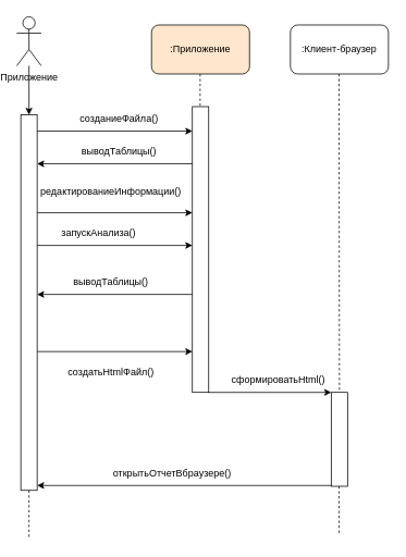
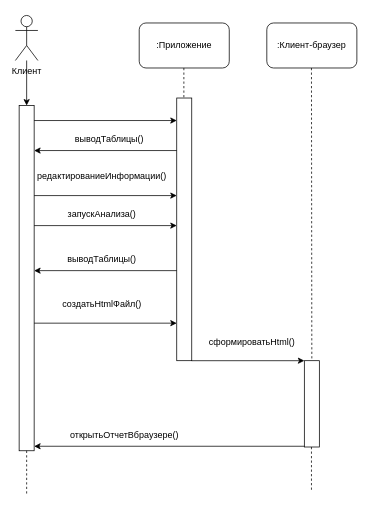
  <mxCell id="0" />
  <mxCell id="1" parent="0" />
- <mxCell id="2" value="&lt;div&gt;Приложение&lt;/div&gt;" style="shape=umlActor;verticalLabelPosition=bottom;verticalAlign=top;html=1;outlineConnect=0;" vertex="1" parent="1"><mxGeometry x="20" y="20" width="30" height="60" as="geometry" /></mxCell>
- <mxCell id="3" value=":Приложение" style="rounded=1;whiteSpace=wrap;html=1;fillColor=#ffe6cc;" vertex="1" parent="1"><mxGeometry x="185" y="30" width="120" height="60" as="geometry" /></mxCell>
+ <mxCell id="2" value="&lt;div&gt;Клиент&lt;/div&gt;" style="shape=umlActor;verticalLabelPosition=bottom;verticalAlign=top;html=1;outlineConnect=0;" vertex="1" parent="1"><mxGeometry x="20" y="20" width="30" height="60" as="geometry" /></mxCell>
+ <mxCell id="3" value=":Приложение" style="rounded=1;whiteSpace=wrap;html=1;" vertex="1" parent="1"><mxGeometry x="185" y="30" width="120" height="60" as="geometry" /></mxCell>
  <mxCell id="4" value=":Клиент-браузер" style="rounded=1;whiteSpace=wrap;html=1;" vertex="1" parent="1"><mxGeometry x="355" y="30" width="120" height="60" as="geometry" /></mxCell>
  <mxCell id="5" style="edgeStyle=orthogonalEdgeStyle;rounded=0;orthogonalLoop=1;jettySize=auto;html=1;" edge="1" parent="1"><mxGeometry relative="1" as="geometry"><mxPoint x="35" y="140" as="targetPoint" /><mxPoint x="35" y="80" as="sourcePoint" /></mxGeometry></mxCell>
  <mxCell id="6" value="" style="html=1;points=[];perimeter=orthogonalPerimeter;outlineConnect=0;targetShapes=umlLifeline;portConstraint=eastwest;newEdgeStyle={&quot;edgeStyle&quot;:&quot;elbowEdgeStyle&quot;,&quot;elbow&quot;:&quot;vertical&quot;,&quot;curved&quot;:0,&quot;rounded&quot;:0};" vertex="1" parent="1"><mxGeometry x="25" y="140" width="20" height="460" as="geometry" /></mxCell>
  <mxCell id="7" style="edgeStyle=orthogonalEdgeStyle;rounded=0;orthogonalLoop=1;jettySize=auto;html=1;endArrow=none;endFill=0;dashed=1;" edge="1" parent="1"><mxGeometry relative="1" as="geometry"><mxPoint x="244.5" y="150" as="targetPoint" /><mxPoint x="244.5" y="90" as="sourcePoint" /></mxGeometry></mxCell>
  <mxCell id="8" value="" style="html=1;points=[];perimeter=orthogonalPerimeter;outlineConnect=0;targetShapes=umlLifeline;portConstraint=eastwest;newEdgeStyle={&quot;edgeStyle&quot;:&quot;elbowEdgeStyle&quot;,&quot;elbow&quot;:&quot;vertical&quot;,&quot;curved&quot;:0,&quot;rounded&quot;:0};" vertex="1" parent="1"><mxGeometry x="235" y="130" width="20" height="350" as="geometry" /></mxCell>
  <mxCell id="9" value="" style="endArrow=classic;html=1;rounded=0;" edge="1" parent="1"><mxGeometry width="50" height="50" relative="1" as="geometry"><mxPoint x="45" y="160" as="sourcePoint" /><mxPoint x="235" y="160" as="targetPoint" /></mxGeometry></mxCell>
- <mxCell id="10" value="созданиеФайла()" style="text;html=1;align=center;verticalAlign=middle;resizable=0;points=[];autosize=1;strokeColor=none;fillColor=none;" vertex="1" parent="1"><mxGeometry x="85" y="130" width="120" height="30" as="geometry" /></mxCell>
  <mxCell id="11" value="" style="endArrow=classic;html=1;rounded=0;" edge="1" parent="1"><mxGeometry width="50" height="50" relative="1" as="geometry"><mxPoint x="235" y="200" as="sourcePoint" /><mxPoint x="45" y="200" as="targetPoint" /></mxGeometry></mxCell>
  <mxCell id="12" value="выводТаблицы()" style="text;html=1;align=center;verticalAlign=middle;resizable=0;points=[];autosize=1;strokeColor=none;fillColor=none;" vertex="1" parent="1"><mxGeometry x="85" y="170" width="120" height="30" as="geometry" /></mxCell>
  <mxCell id="13" value="редактированиеИнформации()" style="text;html=1;align=center;verticalAlign=middle;resizable=0;points=[];autosize=1;strokeColor=none;fillColor=none;" vertex="1" parent="1"><mxGeometry x="35" y="220" width="200" height="30" as="geometry" /></mxCell>
  <mxCell id="14" value="" style="endArrow=classic;html=1;rounded=0;" edge="1" parent="1"><mxGeometry width="50" height="50" relative="1" as="geometry"><mxPoint x="45" y="300" as="sourcePoint" /><mxPoint x="235" y="300" as="targetPoint" /></mxGeometry></mxCell>
- <mxCell id="15" value="запускАнализа()" style="text;html=1;align=center;verticalAlign=middle;resizable=0;points=[];autosize=1;strokeColor=none;fillColor=none;" vertex="1" parent="1"><mxGeometry x="60" y="270" width="120" height="30" as="geometry" /></mxCell>
+ <mxCell id="15" value="запускАнализа()" style="text;html=1;align=center;verticalAlign=middle;resizable=0;points=[];autosize=1;strokeColor=none;fillColor=none;" vertex="1" parent="1"><mxGeometry x="75" y="270" width="120" height="30" as="geometry" /></mxCell>
  <mxCell id="16" value="" style="endArrow=classic;html=1;rounded=0;" edge="1" parent="1"><mxGeometry width="50" height="50" relative="1" as="geometry"><mxPoint x="45" y="260" as="sourcePoint" /><mxPoint x="235" y="260" as="targetPoint" /></mxGeometry></mxCell>
  <mxCell id="17" value="" style="endArrow=classic;html=1;rounded=0;" edge="1" parent="1"><mxGeometry width="50" height="50" relative="1" as="geometry"><mxPoint x="235" y="360" as="sourcePoint" /><mxPoint x="45" y="360" as="targetPoint" /></mxGeometry></mxCell>
  <mxCell id="18" value="выводТаблицы()" style="text;html=1;align=center;verticalAlign=middle;resizable=0;points=[];autosize=1;strokeColor=none;fillColor=none;" vertex="1" parent="1"><mxGeometry x="75" y="330" width="120" height="30" as="geometry" /></mxCell>
  <mxCell id="19" value="" style="endArrow=classic;html=1;rounded=0;" edge="1" parent="1"><mxGeometry width="50" height="50" relative="1" as="geometry"><mxPoint x="45" y="430" as="sourcePoint" /><mxPoint x="235" y="430" as="targetPoint" /></mxGeometry></mxCell>
- <mxCell id="20" value="создатьHtmlФайл()" style="text;html=1;align=center;verticalAlign=middle;resizable=0;points=[];autosize=1;strokeColor=none;fillColor=none;" vertex="1" parent="1"><mxGeometry x="70" y="440" width="130" height="30" as="geometry" /></mxCell>
+ <mxCell id="20" value="создатьHtmlФайл()" style="text;html=1;align=center;verticalAlign=middle;resizable=0;points=[];autosize=1;strokeColor=none;fillColor=none;" vertex="1" parent="1"><mxGeometry x="70" y="390" width="130" height="30" as="geometry" /></mxCell>
  <mxCell id="21" value="" style="html=1;points=[];perimeter=orthogonalPerimeter;outlineConnect=0;targetShapes=umlLifeline;portConstraint=eastwest;newEdgeStyle={&quot;edgeStyle&quot;:&quot;elbowEdgeStyle&quot;,&quot;elbow&quot;:&quot;vertical&quot;,&quot;curved&quot;:0,&quot;rounded&quot;:0};" vertex="1" parent="1"><mxGeometry x="405" y="480" width="20" height="115" as="geometry" /></mxCell>
  <mxCell id="22" value="" style="endArrow=classic;html=1;rounded=0;" edge="1" parent="1" target="21"><mxGeometry width="50" height="50" relative="1" as="geometry"><mxPoint x="255" y="480" as="sourcePoint" /><mxPoint x="375" y="480" as="targetPoint" /></mxGeometry></mxCell>
  <mxCell id="23" style="edgeStyle=orthogonalEdgeStyle;rounded=0;orthogonalLoop=1;jettySize=auto;html=1;endArrow=none;endFill=0;dashed=1;entryX=0.5;entryY=0;entryDx=0;entryDy=0;entryPerimeter=0;" edge="1" parent="1" target="21"><mxGeometry relative="1" as="geometry"><mxPoint x="415" y="450" as="targetPoint" /><mxPoint x="414.5" y="90" as="sourcePoint" /><Array as="points" /></mxGeometry></mxCell>
- <mxCell id="24" value="открытьОтчетВбраузере()" style="text;html=1;align=center;verticalAlign=middle;resizable=0;points=[];autosize=1;strokeColor=none;fillColor=none;" vertex="1" parent="1"><mxGeometry x="125" y="565" width="170" height="30" as="geometry" /></mxCell>
+ <mxCell id="24" value="открытьОтчетВбраузере()" style="text;html=1;align=center;verticalAlign=middle;resizable=0;points=[];autosize=1;strokeColor=none;fillColor=none;" vertex="1" parent="1"><mxGeometry x="80" y="565" width="170" height="30" as="geometry" /></mxCell>
  <mxCell id="25" value="" style="endArrow=classic;html=1;rounded=0;" edge="1" parent="1" target="6"><mxGeometry width="50" height="50" relative="1" as="geometry"><mxPoint x="405" y="594" as="sourcePoint" /><mxPoint x="55" y="594" as="targetPoint" /></mxGeometry></mxCell>
- <mxCell id="26" value="сформироватьHtml()" style="text;html=1;align=center;verticalAlign=middle;resizable=0;points=[];autosize=1;strokeColor=none;fillColor=none;" vertex="1" parent="1"><mxGeometry x="270" y="450" width="140" height="30" as="geometry" /></mxCell>
+ <mxCell id="26" value="сформироватьHtml()" style="text;html=1;align=center;verticalAlign=middle;resizable=0;points=[];autosize=1;strokeColor=none;fillColor=none;" vertex="1" parent="1"><mxGeometry x="265" y="440" width="140" height="30" as="geometry" /></mxCell>
  <mxCell id="27" style="edgeStyle=orthogonalEdgeStyle;rounded=0;orthogonalLoop=1;jettySize=auto;html=1;endArrow=none;endFill=0;dashed=1;" edge="1" parent="1"><mxGeometry relative="1" as="geometry"><mxPoint x="35" y="660" as="targetPoint" /><mxPoint x="35" y="600" as="sourcePoint" /></mxGeometry></mxCell>
  <mxCell id="28" style="edgeStyle=orthogonalEdgeStyle;rounded=0;orthogonalLoop=1;jettySize=auto;html=1;endArrow=none;endFill=0;dashed=1;" edge="1" parent="1"><mxGeometry relative="1" as="geometry"><mxPoint x="414.5" y="655" as="targetPoint" /><mxPoint x="414.5" y="595" as="sourcePoint" /></mxGeometry></mxCell>
